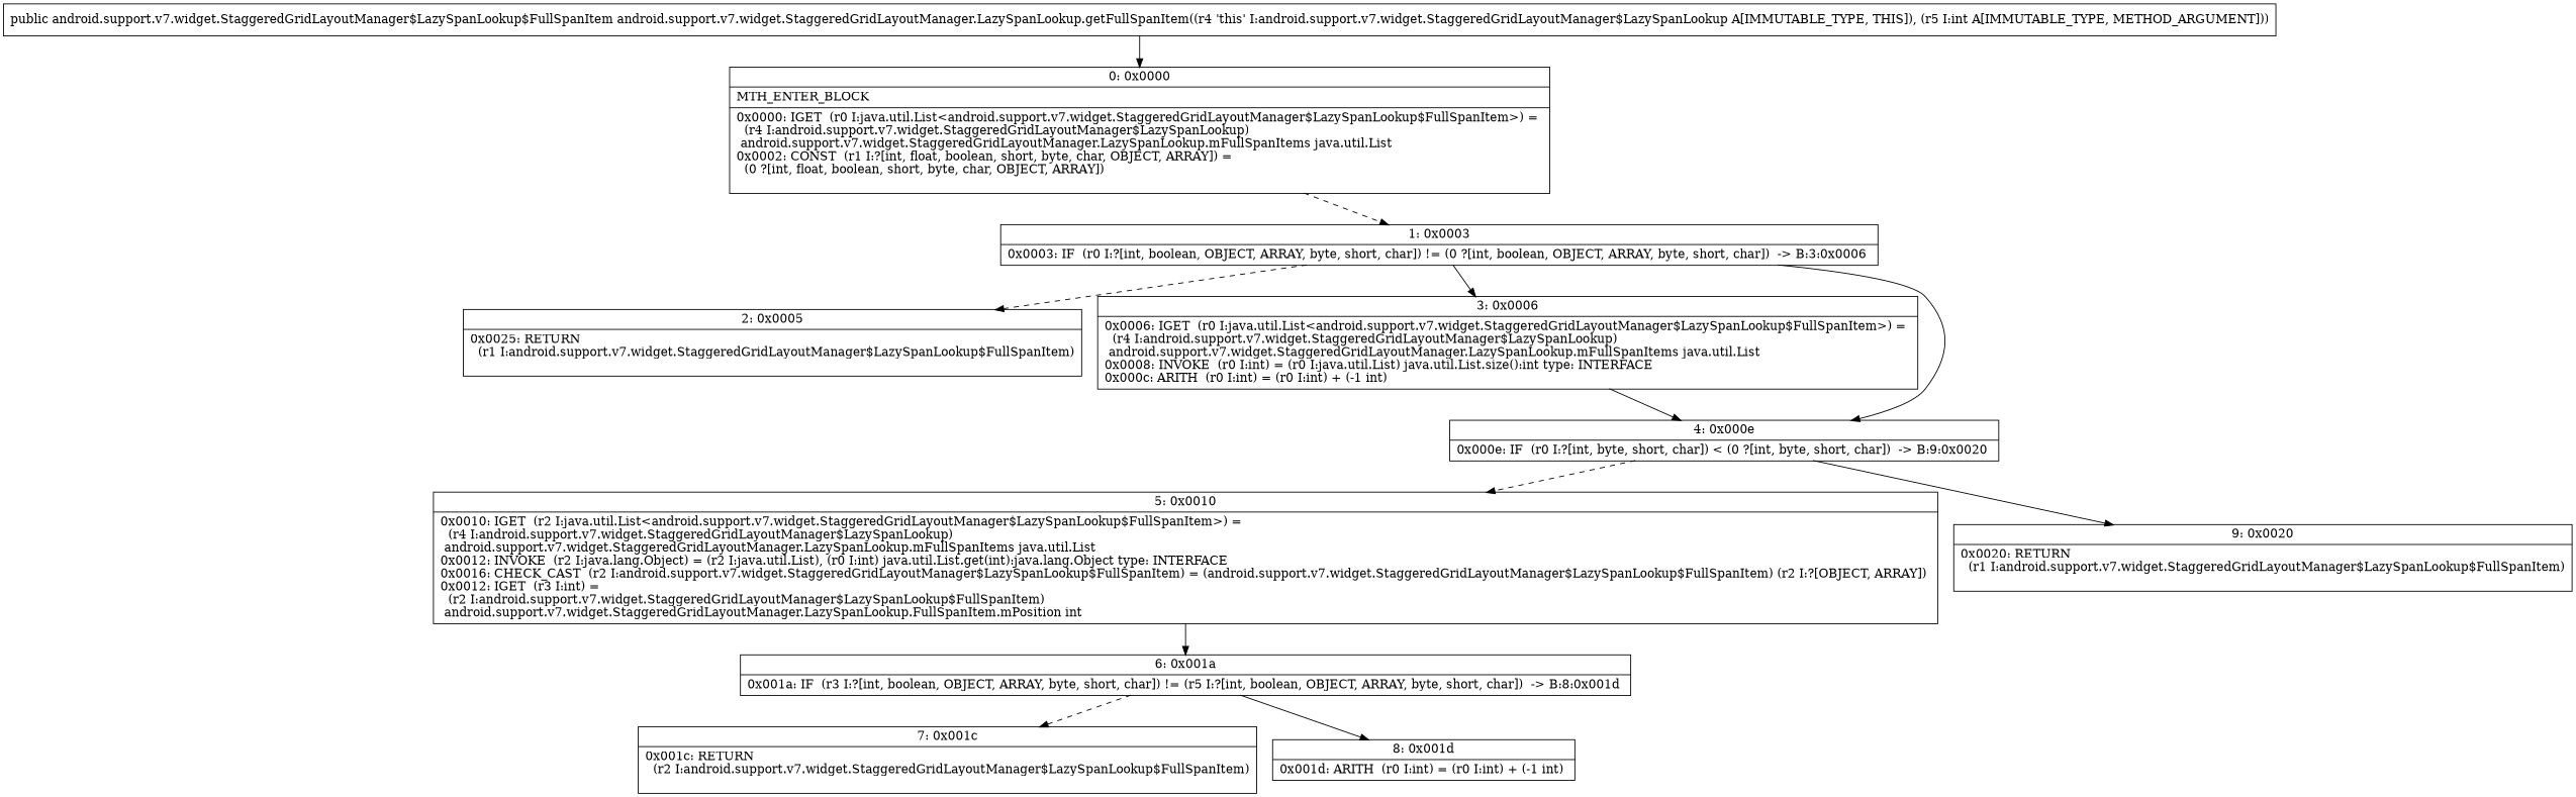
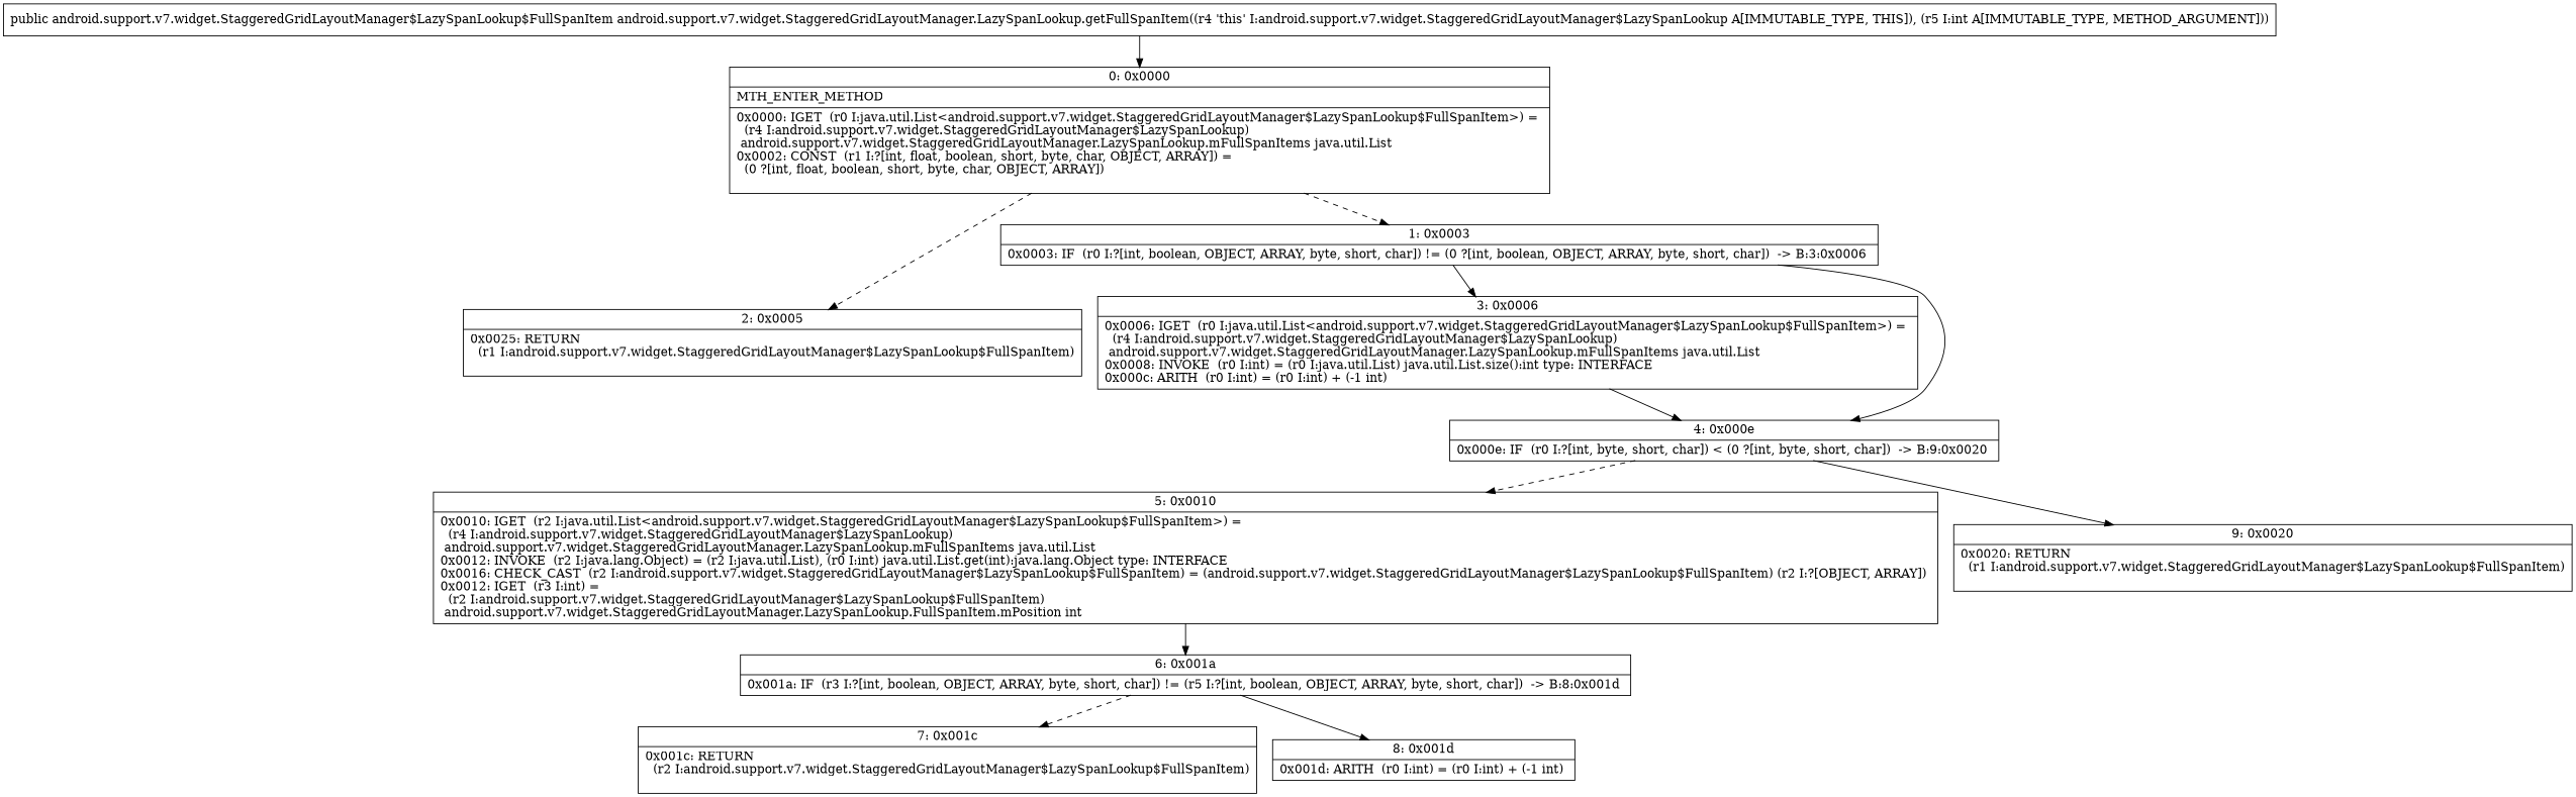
  digraph {
    node [shape=record]
-   n1 [label="{0\:\ 0x0000|MTH_ENTER_BLOCK\l|0x0000: IGET  (r0 I:java.util.List\<android.support.v7.widget.StaggeredGridLayoutManager$LazySpanLookup$FullSpanItem\>) = \l  (r4 I:android.support.v7.widget.StaggeredGridLayoutManager$LazySpanLookup)\l android.support.v7.widget.StaggeredGridLayoutManager.LazySpanLookup.mFullSpanItems java.util.List \l0x0002: CONST  (r1 I:?[int, float, boolean, short, byte, char, OBJECT, ARRAY]) = \l  (0 ?[int, float, boolean, short, byte, char, OBJECT, ARRAY])\l \l}"]
+   n1 [label="{0\:\ 0x0000|MTH_ENTER_METHOD\l|0x0000: IGET  (r0 I:java.util.List\<android.support.v7.widget.StaggeredGridLayoutManager$LazySpanLookup$FullSpanItem\>) = \l  (r4 I:android.support.v7.widget.StaggeredGridLayoutManager$LazySpanLookup)\l android.support.v7.widget.StaggeredGridLayoutManager.LazySpanLookup.mFullSpanItems java.util.List \l0x0002: CONST  (r1 I:?[int, float, boolean, short, byte, char, OBJECT, ARRAY]) = \l  (0 ?[int, float, boolean, short, byte, char, OBJECT, ARRAY])\l \l}"]
    n2 [label="{1\:\ 0x0003|0x0003: IF  (r0 I:?[int, boolean, OBJECT, ARRAY, byte, short, char]) != (0 ?[int, boolean, OBJECT, ARRAY, byte, short, char])  \-\> B:3:0x0006 \l}"]
    n3 [label="{2\:\ 0x0005|0x0025: RETURN  \l  (r1 I:android.support.v7.widget.StaggeredGridLayoutManager$LazySpanLookup$FullSpanItem)\l \l}"]
    n4 [label="{3\:\ 0x0006|0x0006: IGET  (r0 I:java.util.List\<android.support.v7.widget.StaggeredGridLayoutManager$LazySpanLookup$FullSpanItem\>) = \l  (r4 I:android.support.v7.widget.StaggeredGridLayoutManager$LazySpanLookup)\l android.support.v7.widget.StaggeredGridLayoutManager.LazySpanLookup.mFullSpanItems java.util.List \l0x0008: INVOKE  (r0 I:int) = (r0 I:java.util.List) java.util.List.size():int type: INTERFACE \l0x000c: ARITH  (r0 I:int) = (r0 I:int) + (\-1 int) \l}"]
    n5 [label="{4\:\ 0x000e|0x000e: IF  (r0 I:?[int, byte, short, char]) \< (0 ?[int, byte, short, char])  \-\> B:9:0x0020 \l}"]
    n6 [label="{5\:\ 0x0010|0x0010: IGET  (r2 I:java.util.List\<android.support.v7.widget.StaggeredGridLayoutManager$LazySpanLookup$FullSpanItem\>) = \l  (r4 I:android.support.v7.widget.StaggeredGridLayoutManager$LazySpanLookup)\l android.support.v7.widget.StaggeredGridLayoutManager.LazySpanLookup.mFullSpanItems java.util.List \l0x0012: INVOKE  (r2 I:java.lang.Object) = (r2 I:java.util.List), (r0 I:int) java.util.List.get(int):java.lang.Object type: INTERFACE \l0x0016: CHECK_CAST  (r2 I:android.support.v7.widget.StaggeredGridLayoutManager$LazySpanLookup$FullSpanItem) = (android.support.v7.widget.StaggeredGridLayoutManager$LazySpanLookup$FullSpanItem) (r2 I:?[OBJECT, ARRAY]) \l0x0012: IGET  (r3 I:int) = \l  (r2 I:android.support.v7.widget.StaggeredGridLayoutManager$LazySpanLookup$FullSpanItem)\l android.support.v7.widget.StaggeredGridLayoutManager.LazySpanLookup.FullSpanItem.mPosition int \l}"]
    n7 [label="{9\:\ 0x0020|0x0020: RETURN  \l  (r1 I:android.support.v7.widget.StaggeredGridLayoutManager$LazySpanLookup$FullSpanItem)\l \l}"]
    n8 [label="{6\:\ 0x001a|0x001a: IF  (r3 I:?[int, boolean, OBJECT, ARRAY, byte, short, char]) != (r5 I:?[int, boolean, OBJECT, ARRAY, byte, short, char])  \-\> B:8:0x001d \l}"]
    n9 [label="{7\:\ 0x001c|0x001c: RETURN  \l  (r2 I:android.support.v7.widget.StaggeredGridLayoutManager$LazySpanLookup$FullSpanItem)\l \l}"]
    n10 [label="{8\:\ 0x001d|0x001d: ARITH  (r0 I:int) = (r0 I:int) + (\-1 int) \l}"]
    n11 [label="{public android.support.v7.widget.StaggeredGridLayoutManager$LazySpanLookup$FullSpanItem android.support.v7.widget.StaggeredGridLayoutManager.LazySpanLookup.getFullSpanItem((r4 'this' I:android.support.v7.widget.StaggeredGridLayoutManager$LazySpanLookup A[IMMUTABLE_TYPE, THIS]), (r5 I:int A[IMMUTABLE_TYPE, METHOD_ARGUMENT])) }"]
    n1 -> n2 [style=dashed]
-   n2 -> n3 [style=dashed]
+   n1 -> n3 [style=dashed]
    n2 -> n4
    n2 -> n5
    n4 -> n5
    n5 -> n6 [style=dashed]
    n5 -> n7
    n6 -> n8
    n8 -> n9 [style=dashed]
    n8 -> n10
    n11 -> n1
  }
